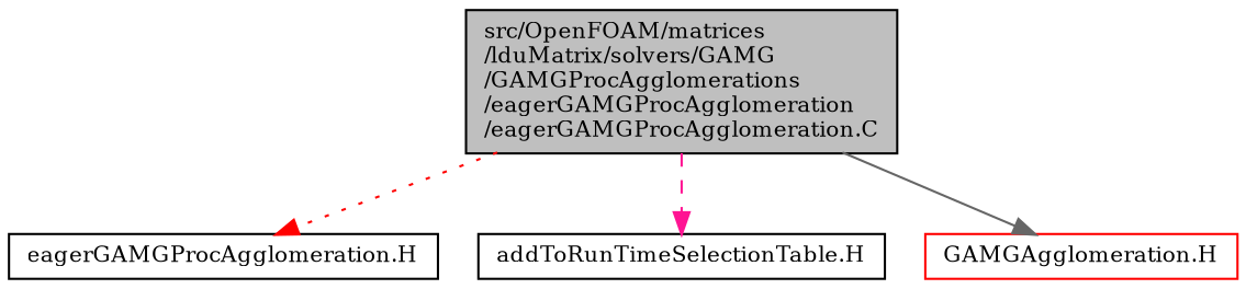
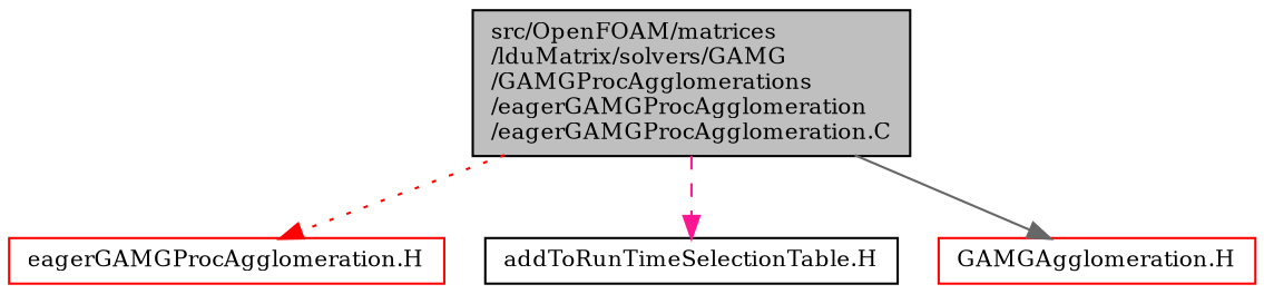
  digraph {
    fontname="DejaVu Serif"
    node [color=black fontname="DejaVu Serif" fontsize=10 shape=record]
    edge [fontname="DejaVu Serif" fontsize=10 labelfontname=FreeSans labelfontsize=10]
    n1 [fillcolor=grey75 fontcolor=black height=0.2 label="src/OpenFOAM/matrices\l/lduMatrix/solvers/GAMG\l/GAMGProcAgglomerations\l/eagerGAMGProcAgglomeration\l/eagerGAMGProcAgglomeration.C" style=filled width=0.4]
-   n2 [height=0.2 label="eagerGAMGProcAgglomeration.H" width=0.4]
+   n2 [color=red height=0.2 label="eagerGAMGProcAgglomeration.H" width=0.4]
    n3 [height=0.2 label="addToRunTimeSelectionTable.H" width=0.4]
    n4 [color=red height=0.2 label="GAMGAgglomeration.H" width=0.4]
    n1 -> n2 [color=red style=dotted]
    n1 -> n3 [color=deeppink style=dashed]
    n1 -> n4 [color=gray40 style=solid]
  }
